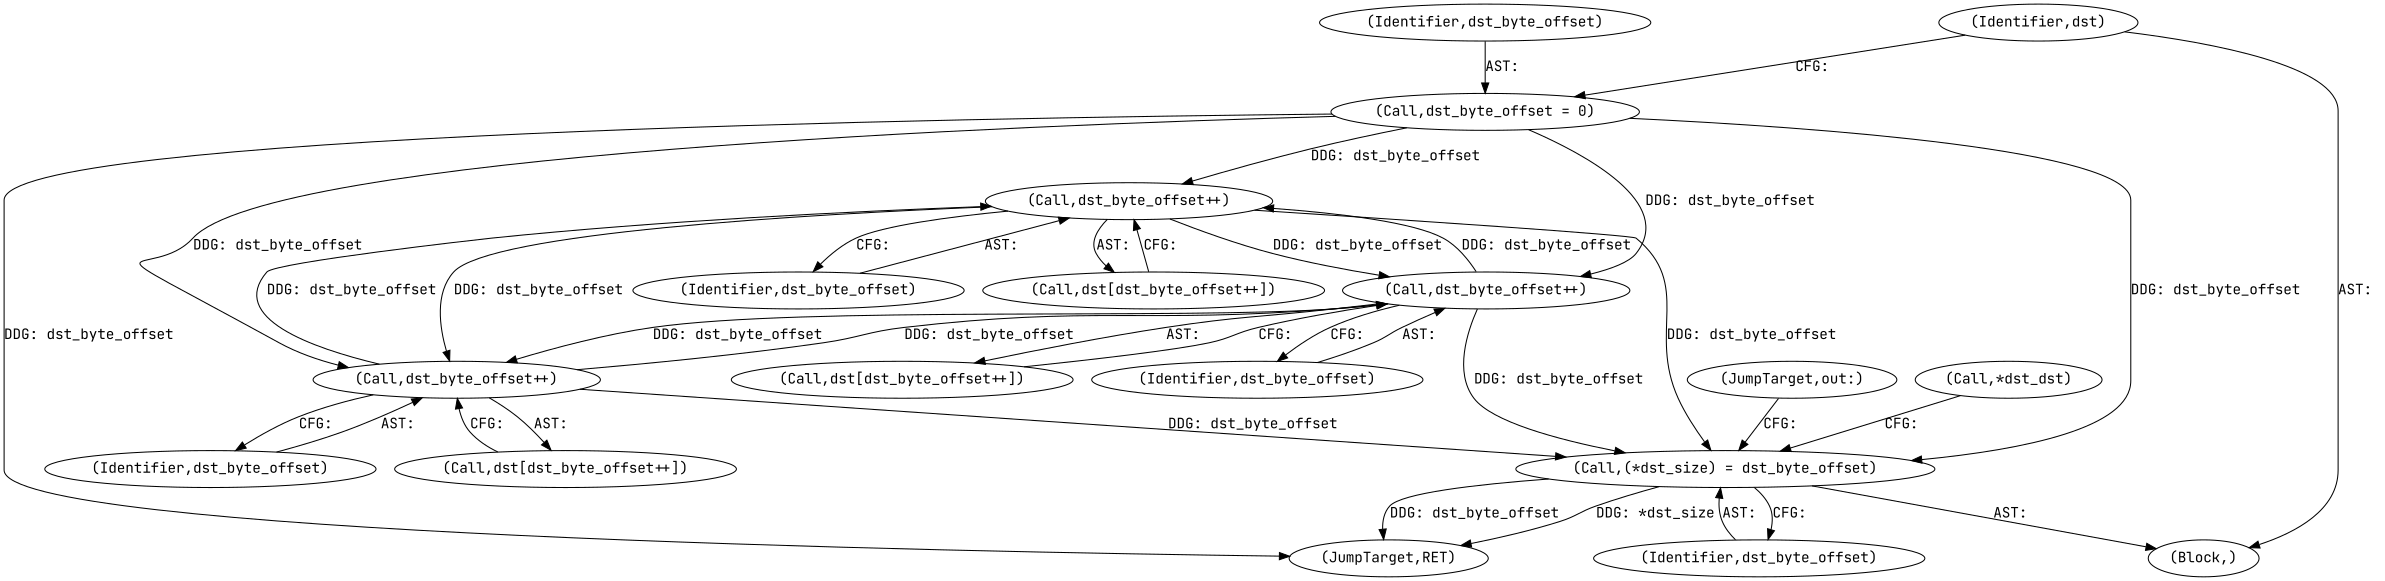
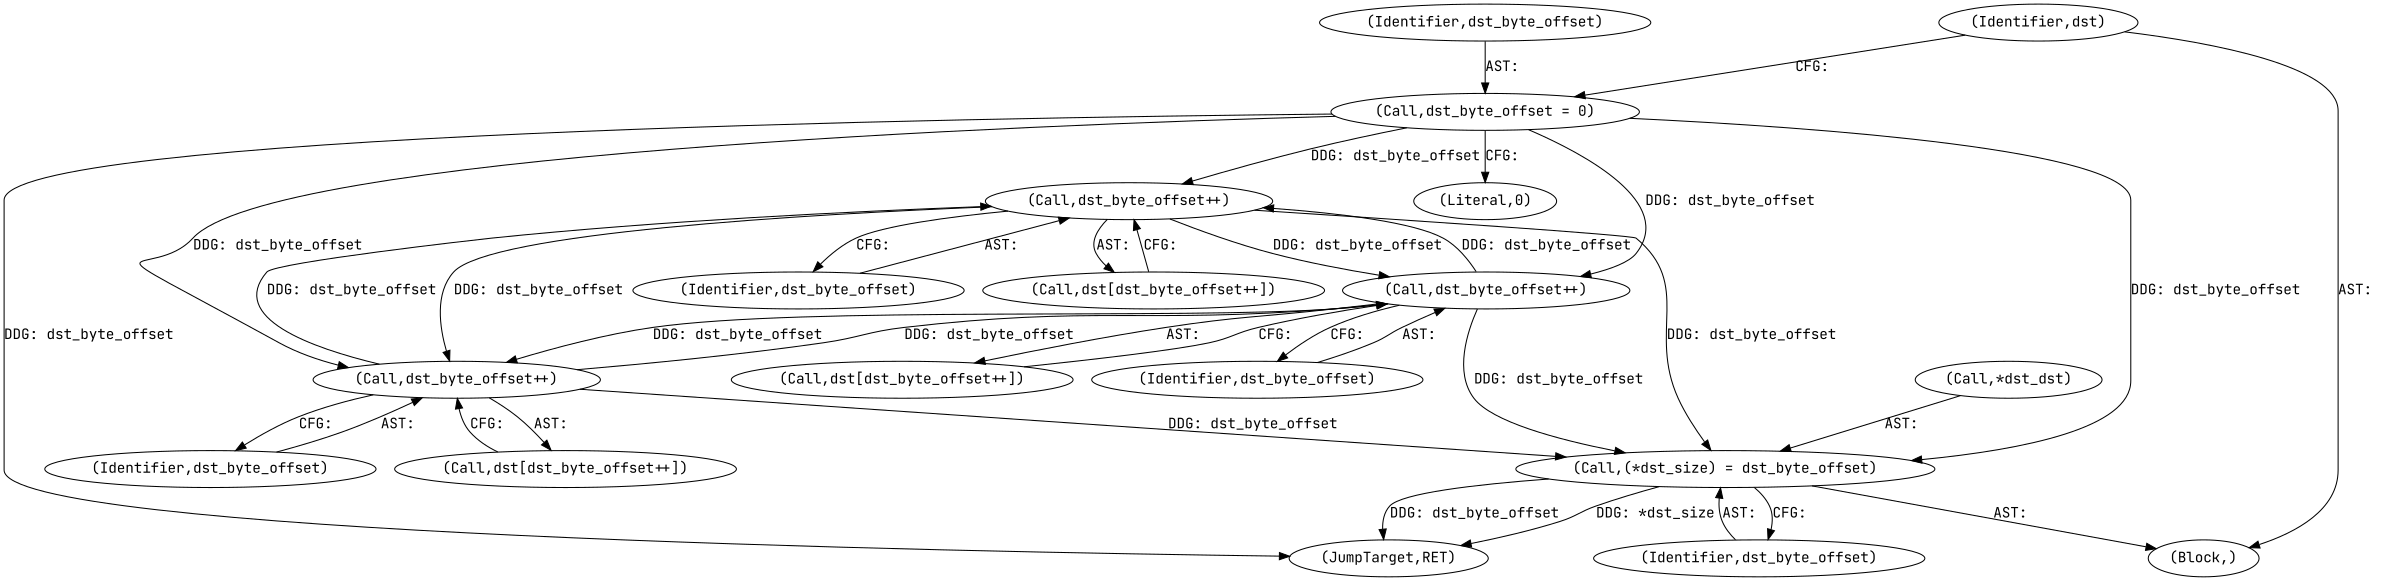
  digraph {
    fontname="JetBrains Mono"
    node [fontname="JetBrains Mono"]
    edge [fontname="JetBrains Mono"]
    n1 [label="(Call,(*dst_size) = dst_byte_offset)"]
    n2 [label="(JumpTarget,RET)"]
    n3 [label="(Block,)"]
    n4 [label="(Identifier,dst_byte_offset)"]
    n5 [label="(Call,dst_byte_offset++)"]
    n6 [label="(Call,dst_byte_offset++)"]
    n7 [label="(Call,dst_byte_offset++)"]
    n8 [label="(Identifier,dst_byte_offset)"]
    n9 [label="(Call,dst[dst_byte_offset++])"]
    n10 [label="(Call,dst[dst_byte_offset++])"]
    n11 [label="(Identifier,dst_byte_offset)"]
    n12 [label="(Call,dst[dst_byte_offset++])"]
    n13 [label="(Identifier,dst_byte_offset)"]
    n14 [label="(Call,dst_byte_offset = 0)"]
-   n16 [label="(JumpTarget,out:)"]
+   n15 [label="(Literal,0)"]
    n17 [label="(Call,*dst_dst)"]
    n18 [label="(Identifier,dst_byte_offset)"]
    n19 [label="(Identifier,dst)"]
    n1 -> n2 [label="DDG: dst_byte_offset"]
    n1 -> n2 [label="DDG: *dst_size"]
    n1 -> n3 [label="AST: "]
    n1 -> n4 [label="CFG: "]
    n4 -> n1 [label="AST: "]
    n5 -> n1 [label="DDG: dst_byte_offset"]
    n5 -> n6 [label="DDG: dst_byte_offset"]
    n5 -> n7 [label="DDG: dst_byte_offset"]
    n5 -> n8 [label="CFG: "]
    n5 -> n9 [label="AST: "]
    n6 -> n1 [label="DDG: dst_byte_offset"]
    n6 -> n5 [label="DDG: dst_byte_offset"]
    n6 -> n7 [label="DDG: dst_byte_offset"]
    n6 -> n10 [label="AST: "]
    n6 -> n11 [label="CFG: "]
    n7 -> n1 [label="DDG: dst_byte_offset"]
    n7 -> n5 [label="DDG: dst_byte_offset"]
    n7 -> n6 [label="DDG: dst_byte_offset"]
    n7 -> n12 [label="AST: "]
    n7 -> n13 [label="CFG: "]
    n8 -> n5 [label="AST: "]
    n9 -> n5 [label="CFG: "]
    n10 -> n6 [label="CFG: "]
    n11 -> n6 [label="AST: "]
    n12 -> n7 [label="CFG: "]
    n13 -> n7 [label="AST: "]
    n14 -> n1 [label="DDG: dst_byte_offset"]
    n14 -> n2 [label="DDG: dst_byte_offset"]
    n14 -> n5 [label="DDG: dst_byte_offset"]
    n14 -> n6 [label="DDG: dst_byte_offset"]
    n14 -> n7 [label="DDG: dst_byte_offset"]
-   n16 -> n1 [label="CFG: "]
-   n17 -> n1 [label="CFG: "]
+   n14 -> n15 [label="CFG: "]
+   n17 -> n1 [label="AST: "]
    n18 -> n14 [label="AST: "]
    n19 -> n3 [label="AST: "]
    n19 -> n14 [label="CFG: "]
  }
